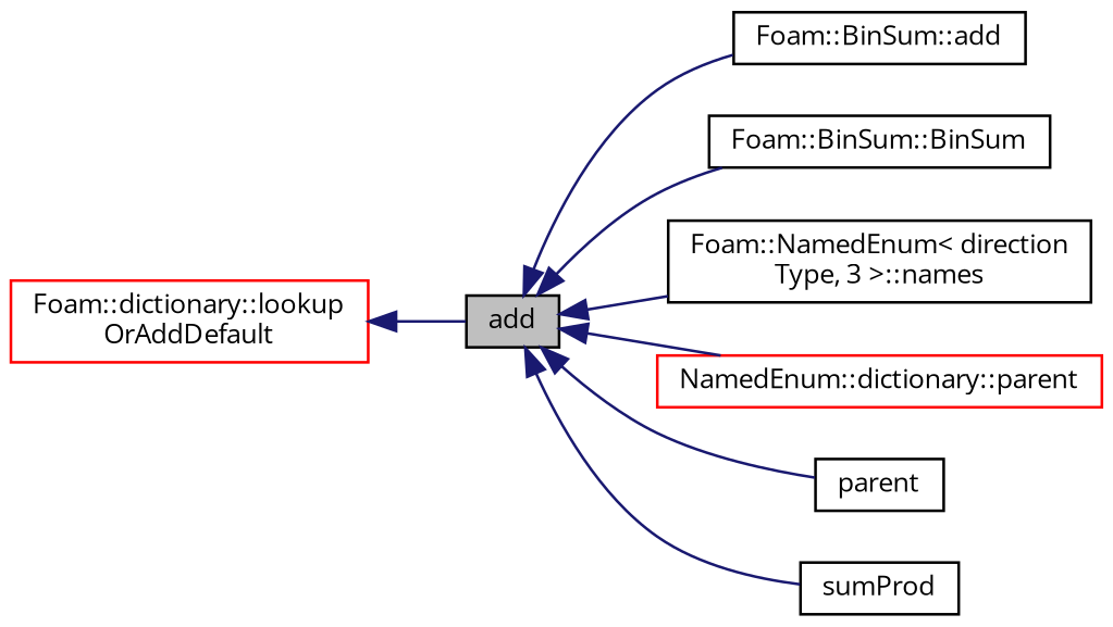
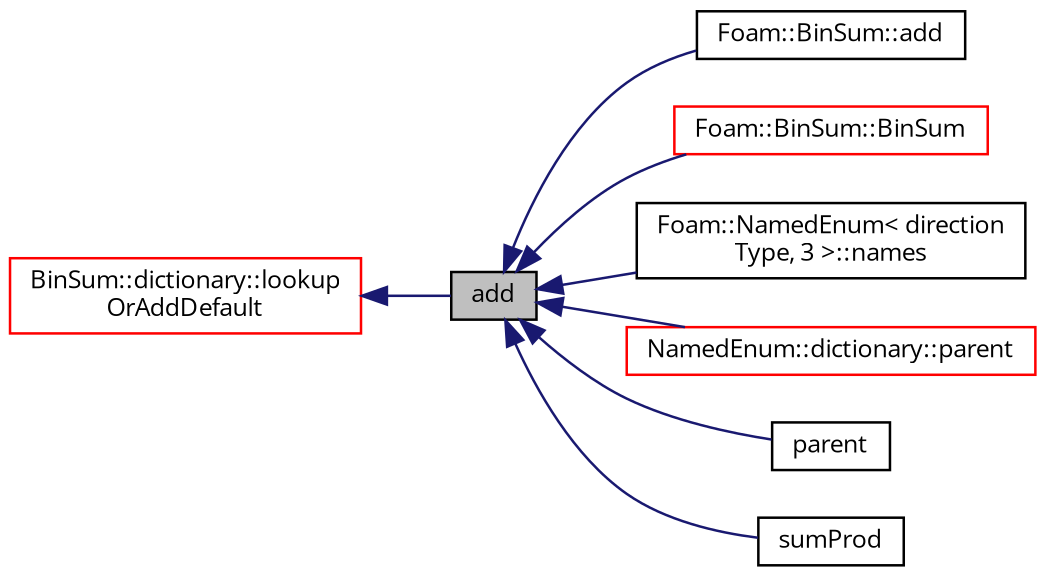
  digraph {
    fontname="Open Sans"
    rankdir=LR
    node [color=black fontname="Open Sans" fontsize=10 shape=record]
    edge [color=midnightblue dir=back fontname="Open Sans" fontsize=10 labelfontname=Helvetica labelfontsize=10 style=solid]
    n1 [fillcolor=grey75 fontcolor=black height=0.2 label=add style=filled width=0.4]
    n2 [height=0.2 label="Foam::BinSum::add" width=0.4]
-   n3 [height=0.2 label="Foam::BinSum::BinSum" width=0.4]
+   n3 [color=red height=0.2 label="Foam::BinSum::BinSum" width=0.4]
    n4 [height=0.2 label="Foam::NamedEnum\< direction\lType, 3 \>::names" width=0.4]
    n5 [color=red height=0.2 label="NamedEnum::dictionary::parent" width=0.4]
    n6 [height=0.2 label=parent width=0.4]
    n7 [height=0.2 label=sumProd width=0.4]
-   n8 [color=red height=0.2 label="Foam::dictionary::lookup\lOrAddDefault" width=0.4]
+   n8 [color=red height=0.2 label="BinSum::dictionary::lookup\lOrAddDefault" width=0.4]
    n1 -> n2
    n1 -> n3
    n1 -> n4
    n1 -> n5
    n1 -> n6
    n1 -> n7
    n8 -> n1
  }
